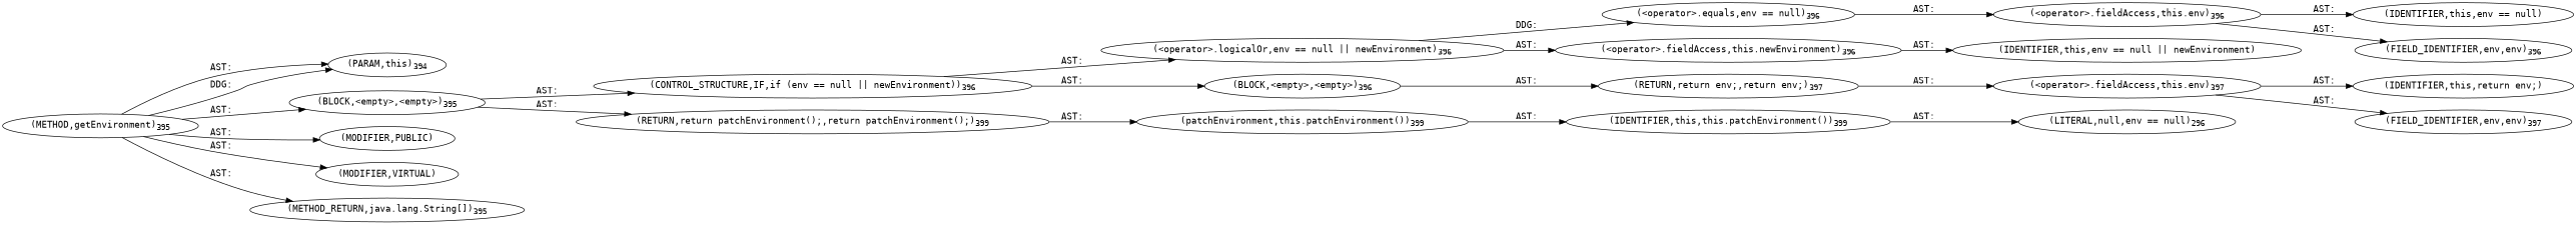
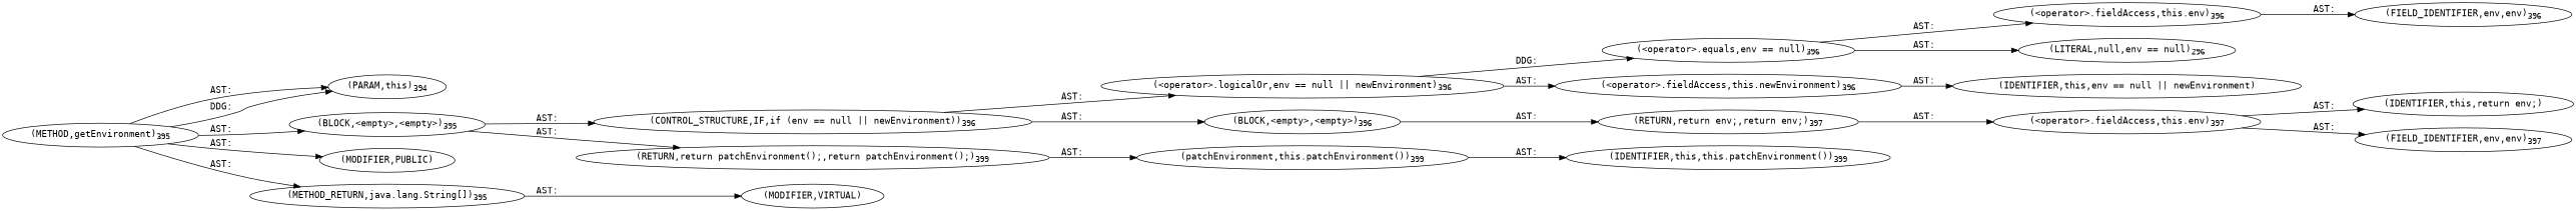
  digraph {
    fontname="DejaVu Sans Mono"
    rankdir=LR
    node [fontname="DejaVu Sans Mono"]
    edge [fontname="DejaVu Sans Mono"]
    n1 [label=<(METHOD,getEnvironment)<SUB>395</SUB>>]
    n2 [label=<(PARAM,this)<SUB>394</SUB>>]
    n3 [label=<(BLOCK,&lt;empty&gt;,&lt;empty&gt;)<SUB>395</SUB>>]
    n4 [label=<(MODIFIER,PUBLIC)>]
    n5 [label=<(MODIFIER,VIRTUAL)>]
    n6 [label=<(METHOD_RETURN,java.lang.String[])<SUB>395</SUB>>]
    n7 [label=<(CONTROL_STRUCTURE,IF,if (env == null || newEnvironment))<SUB>396</SUB>>]
    n8 [label=<(RETURN,return patchEnvironment();,return patchEnvironment();)<SUB>399</SUB>>]
    n9 [label=<(&lt;operator&gt;.logicalOr,env == null || newEnvironment)<SUB>396</SUB>>]
    n10 [label=<(BLOCK,&lt;empty&gt;,&lt;empty&gt;)<SUB>396</SUB>>]
    n11 [label=<(patchEnvironment,this.patchEnvironment())<SUB>399</SUB>>]
    n12 [label=<(&lt;operator&gt;.equals,env == null)<SUB>396</SUB>>]
    n13 [label=<(&lt;operator&gt;.fieldAccess,this.newEnvironment)<SUB>396</SUB>>]
    n14 [label=<(RETURN,return env;,return env;)<SUB>397</SUB>>]
    n15 [label=<(&lt;operator&gt;.fieldAccess,this.env)<SUB>396</SUB>>]
    n16 [label=<(LITERAL,null,env == null)<SUB>296</SUB>>]
    n17 [label=<(IDENTIFIER,this,env == null || newEnvironment)>]
-   n18 [label=<(IDENTIFIER,this,env == null)>]
    n19 [label=<(FIELD_IDENTIFIER,env,env)<SUB>396</SUB>>]
    n20 [label=<(&lt;operator&gt;.fieldAccess,this.env)<SUB>397</SUB>>]
    n21 [label=<(IDENTIFIER,this,return env;)>]
    n22 [label=<(FIELD_IDENTIFIER,env,env)<SUB>397</SUB>>]
    n23 [label=<(IDENTIFIER,this,this.patchEnvironment())<SUB>399</SUB>>]
    n1 -> n2 [label="AST: "]
    n1 -> n2 [label="DDG: "]
    n1 -> n3 [label="AST: "]
    n1 -> n4 [label="AST: "]
-   n1 -> n5 [label="AST: "]
+   n6 -> n5 [label="AST: "]
    n1 -> n6 [label="AST: "]
    n3 -> n7 [label="AST: "]
    n3 -> n8 [label="AST: "]
    n7 -> n9 [label="AST: "]
    n7 -> n10 [label="AST: "]
    n8 -> n11 [label="AST: "]
    n9 -> n12 [label="DDG: "]
    n9 -> n13 [label="AST: "]
    n10 -> n14 [label="AST: "]
    n11 -> n23 [label="AST: "]
    n12 -> n15 [label="AST: "]
-   n23 -> n16 [label="AST: "]
+   n12 -> n16 [label="AST: "]
    n13 -> n17 [label="AST: "]
    n14 -> n20 [label="AST: "]
-   n15 -> n18 [label="AST: "]
    n15 -> n19 [label="AST: "]
    n20 -> n21 [label="AST: "]
    n20 -> n22 [label="AST: "]
  }
